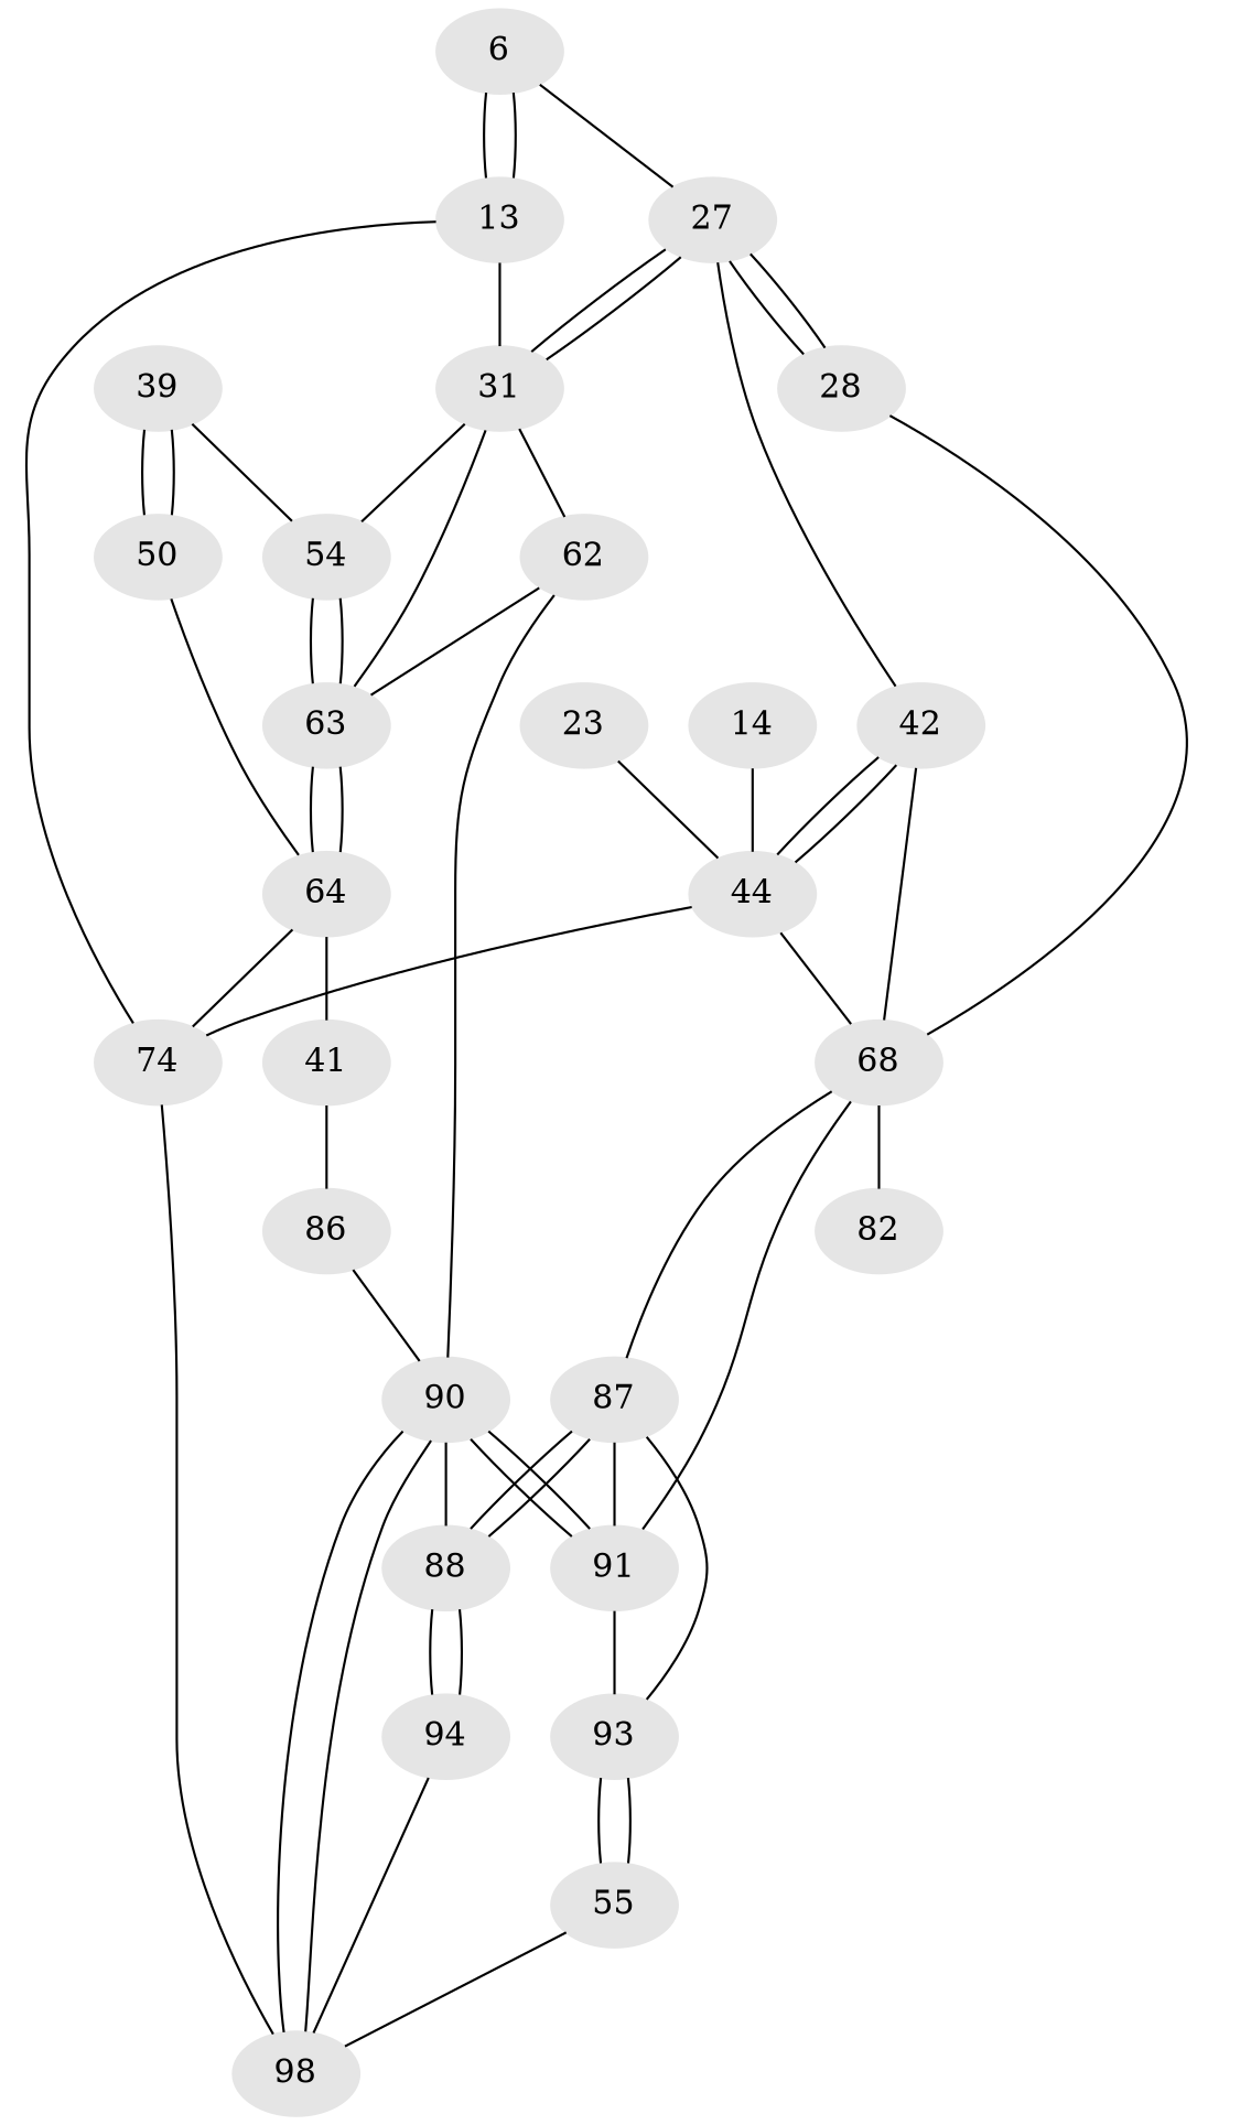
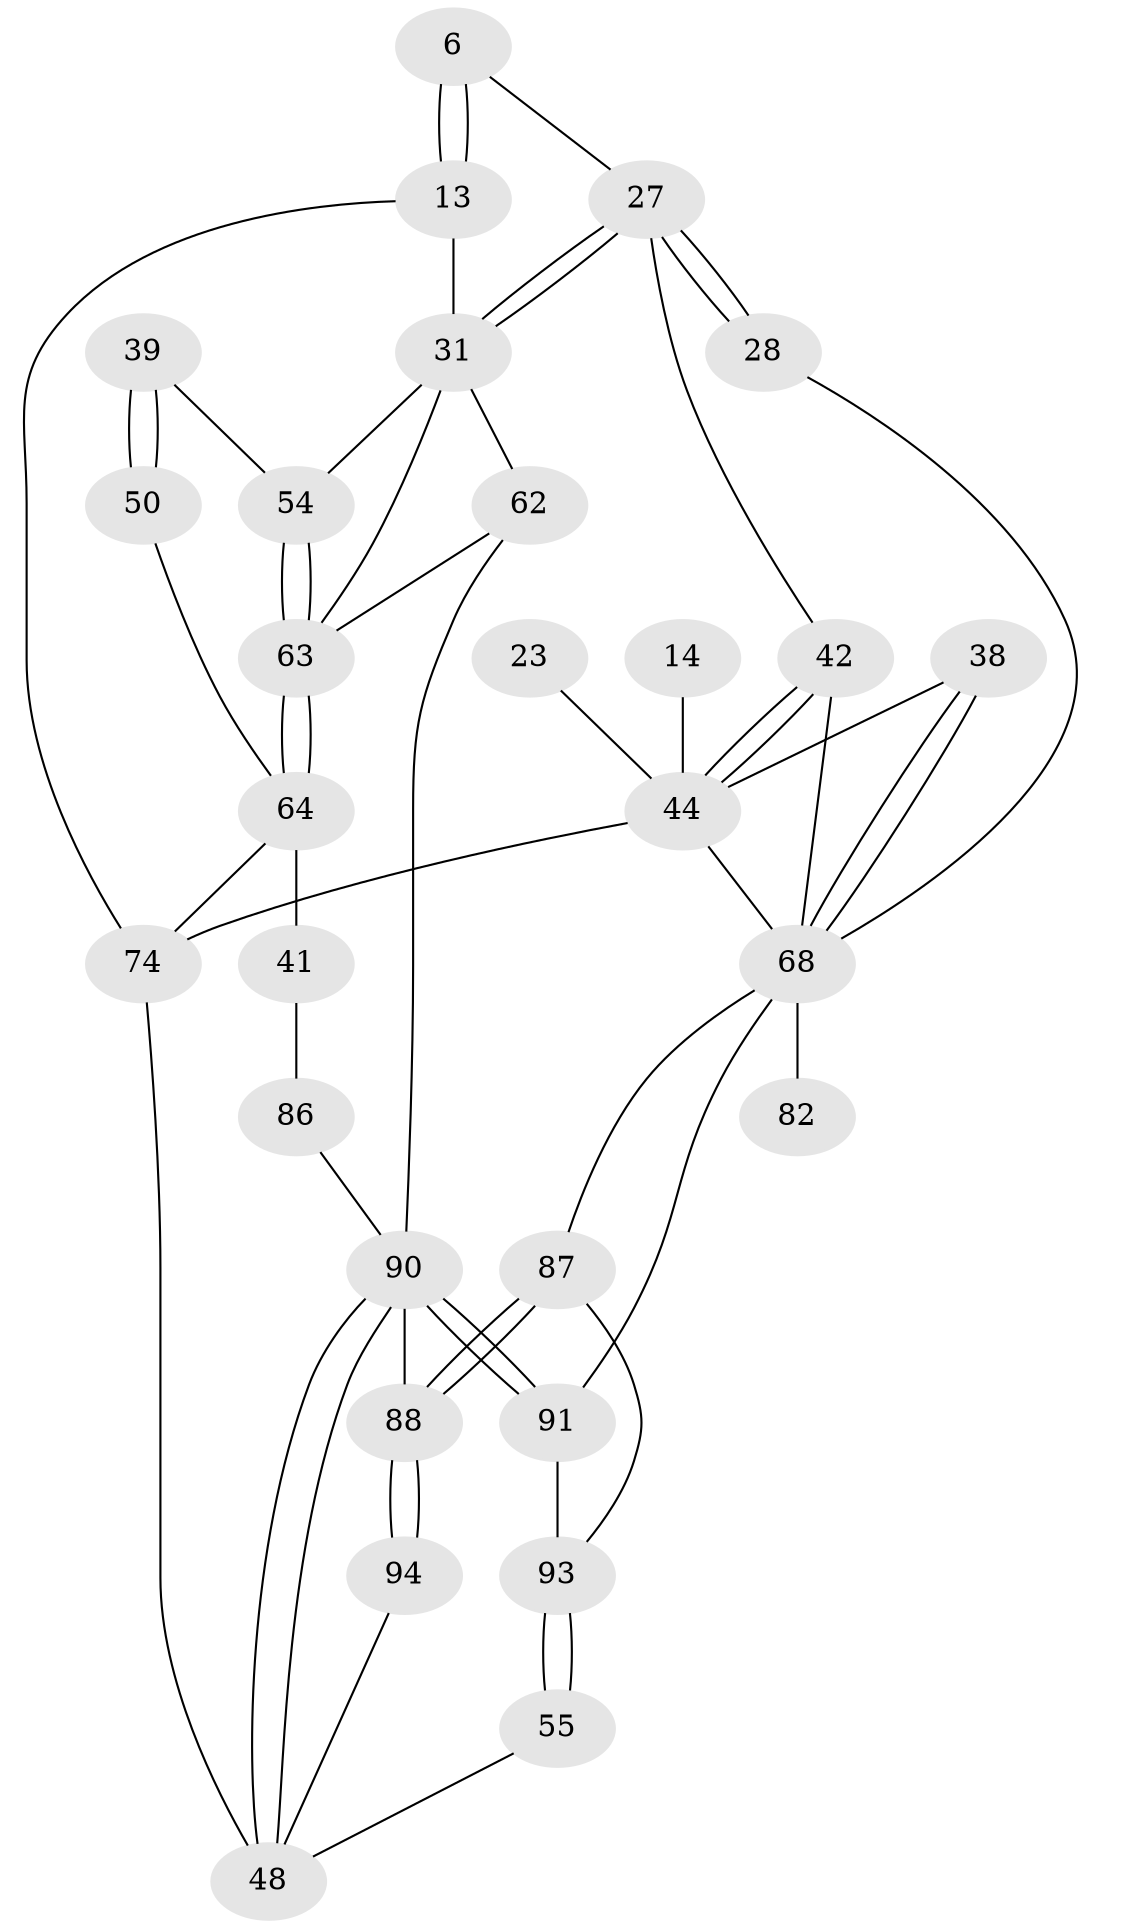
  graph {
    node [color=gray90 style=filled]
    6 [super="+1"]
    13 [super="+3"]
    27 [super="+21+7+9"]
    31 [super="+30+29"]
    74 [super="+4+51+5"]
    28
    42 [super="+41+25"]
    54 [super="+40"]
    62 [super="+48+61"]
    63 [super="+60+55"]
-   98 [super="+97"]
+   98 [super="+97" label=48]
    44 [super="+36+34+19"]
    14
    68 [super="+59+37+58"]
    23
    82 [super="+73"]
    87 [super="+80"]
    91 [super="+78+77"]
    50 [super="+32+33"]
    64 [super="+53+52"]
    90 [super="+89+75+70"]
+   38
    39
    n24 [label=41 super="+71"]
    88 [super="+83+84"]
    86 [super="+85+72"]
    93 [super="+92"]
    94
    n29 [label=55]
    6 -- 13 [weight=2]
    6 -- 13
    6 -- 27
    13 -- 31 [weight=2]
    13 -- 74 [weight=2]
    27 -- 31 [weight=2]
    27 -- 31
    27 -- 28 [weight=2]
    27 -- 28
    27 -- 42 [weight=2]
    31 -- 54
    31 -- 62
    31 -- 63 [weight=2]
    74 -- 98 [weight=2]
    28 -- 68
    42 -- 44 [weight=3]
    42 -- 44
    42 -- 68
    54 -- 63 [weight=2]
    54 -- 63
    62 -- 63 [weight=2]
    62 -- 90 [weight=2]
    63 -- 64
    63 -- 64
    44 -- 74 [weight=2]
    44 -- 68 [weight=2]
    14 -- 44 [weight=3]
    68 -- 82 [weight=2]
    68 -- 87
    68 -- 91 [weight=2]
    23 -- 44 [weight=3]
-   87 -- 91
    87 -- 88 [weight=2]
    87 -- 88
    87 -- 93
    91 -- 93
    50 -- 64
    64 -- 74
    64 -- n24 [weight=2]
    90 -- 98
    90 -- 98
    90 -- 91 [weight=3]
    90 -- 91
    90 -- 88
+   38 -- 44
+   38 -- 68 [weight=2]
+   38 -- 68
    39 -- 54
    39 -- 50 [weight=2]
    39 -- 50
    n24 -- 86 [weight=2]
    88 -- 94 [weight=2]
    88 -- 94
    86 -- 90 [weight=3]
    93 -- n29 [weight=2]
    93 -- n29
    94 -- 98
    n29 -- 98
  }
